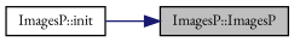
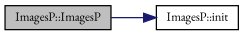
  digraph {
    rankdir=LR
    fontname="EB Garamond"
    node [color=black fontname="EB Garamond" fontsize=10 shape=record style=filled]
    n1 [fillcolor=grey75 fontcolor=black height=0.2 label="ImagesP::ImagesP" width=0.4]
    n2 [fillcolor=white height=0.2 label="ImagesP::init" width=0.4]
-   n2 -> n1 [color=midnightblue fontname="EB Garamond" fontsize=10 labelfontname=Helvetica labelfontsize=10 style=solid]
+   n1 -> n2 [color=midnightblue fontname="EB Garamond" fontsize=10 labelfontname=Helvetica labelfontsize=10 style=solid]
  }
